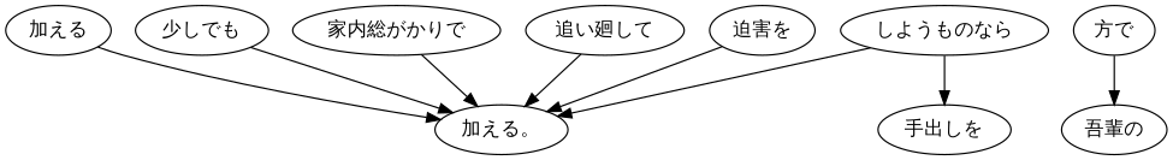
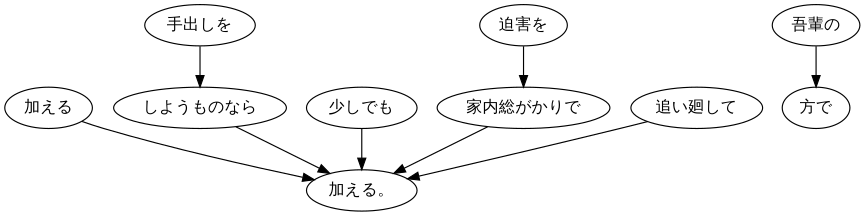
  digraph {
    fontname=Roboto
    node [fontname=Roboto]
    edge [fontname=Roboto]
    n1 [label="加える"]
    n2 [label="加える。"]
    n3 [label="吾輩の"]
    n4 [label="方で"]
    n5 [label="しようものなら"]
    n6 [label="少しでも"]
    n7 [label="手出しを"]
    n8 [label="家内総がかりで"]
    n9 [label="追い廻して"]
    n10 [label="迫害を"]
    n1 -> n2
-   n4 -> n3
+   n3 -> n4
    n5 -> n2
    n6 -> n2
-   n5 -> n7
+   n7 -> n5
    n8 -> n2
    n9 -> n2
-   n10 -> n2
+   n10 -> n8
  }
